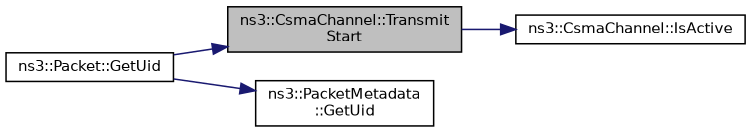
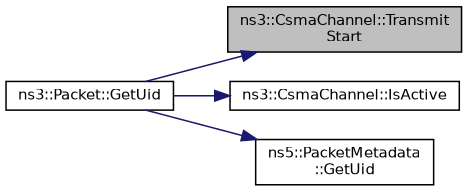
  digraph {
    rankdir=LR
    node [color=black fillcolor=white fontname=Helvetica fontsize=10 shape=record style=filled]
    edge [color=midnightblue fontname=Helvetica fontsize=10 labelfontname=Helvetica labelfontsize=10 style=solid]
    n1 [fillcolor=grey75 fontcolor=black height=0.2 label="ns3::CsmaChannel::Transmit\lStart" width=0.4]
    n2 [height=0.2 label="ns3::CsmaChannel::IsActive" width=0.4]
    n3 [height=0.2 label="ns3::Packet::GetUid" width=0.4]
-   n4 [height=0.2 label="ns3::PacketMetadata\l::GetUid" width=0.4]
-   n1 -> n2
+   n4 [height=0.2 label="ns5::PacketMetadata\l::GetUid" width=0.4]
+   n3 -> n2
    n3 -> n1
    n3 -> n4
  }
